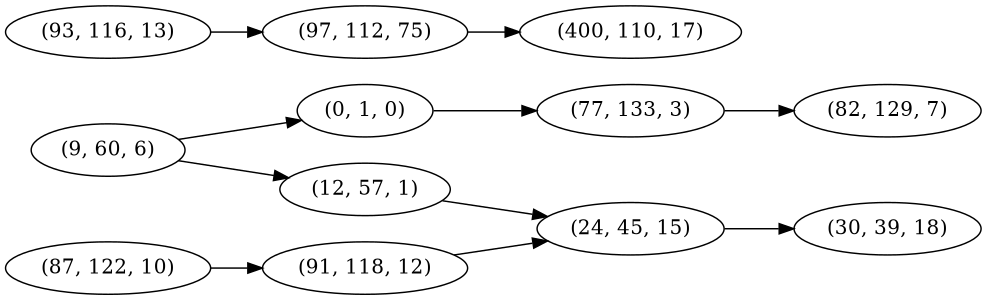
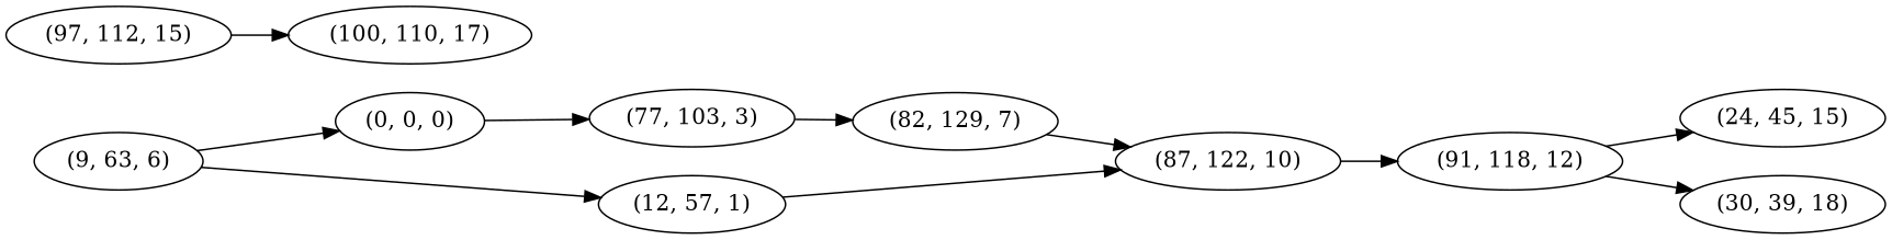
  digraph {
    rankdir=LR
-   "(0, 0, 0)" [label="(0, 1, 0)"]
-   "(77, 133, 3)"
-   "(9, 60, 6)"
+   "(0, 0, 0)"
+   "(77, 133, 3)" [label="(77, 103, 3)"]
+   "(9, 60, 6)" [label="(9, 63, 6)"]
    n4 [label="(12, 57, 1)"]
    "(82, 129, 7)"
    "(24, 45, 15)"
    "(30, 39, 18)"
    "(87, 122, 10)"
    "(91, 118, 12)"
-   "(93, 116, 13)"
-   "(97, 112, 15)" [label="(97, 112, 75)"]
-   "(100, 110, 17)" [label="(400, 110, 17)"]
+   "(97, 112, 15)"
+   "(100, 110, 17)"
    "(0, 0, 0)" -> "(77, 133, 3)"
    "(77, 133, 3)" -> "(82, 129, 7)"
    "(9, 60, 6)" -> "(0, 0, 0)"
    "(9, 60, 6)" -> n4
-   n4 -> "(24, 45, 15)"
-   "(24, 45, 15)" -> "(30, 39, 18)"
+   n4 -> "(87, 122, 10)"
+   "(82, 129, 7)" -> "(87, 122, 10)"
+   "(91, 118, 12)" -> "(30, 39, 18)"
    "(87, 122, 10)" -> "(91, 118, 12)"
    "(91, 118, 12)" -> "(24, 45, 15)"
-   "(93, 116, 13)" -> "(97, 112, 15)"
    "(97, 112, 15)" -> "(100, 110, 17)"
  }
